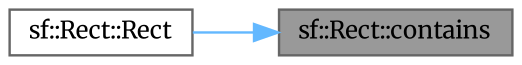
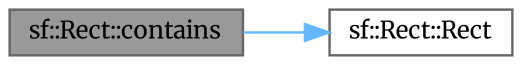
  digraph {
    rankdir=LR
    fontname=Merriweather
    node [fontname=Merriweather fontsize=10 shape=box style=filled]
    n1 [color=gray40 fillcolor=grey60 fontcolor=black height=0.2 label="sf::Rect::contains" width=0.4]
    n2 [color=grey40 fillcolor=white height=0.2 label="sf::Rect::Rect" width=0.4]
-   n2 -> n1 [color=steelblue1 fontname=Merriweather fontsize=10 labelfontname=Helvetica labelfontsize=10 style=solid]
+   n1 -> n2 [color=steelblue1 fontname=Merriweather fontsize=10 labelfontname=Helvetica labelfontsize=10 style=solid]
  }
